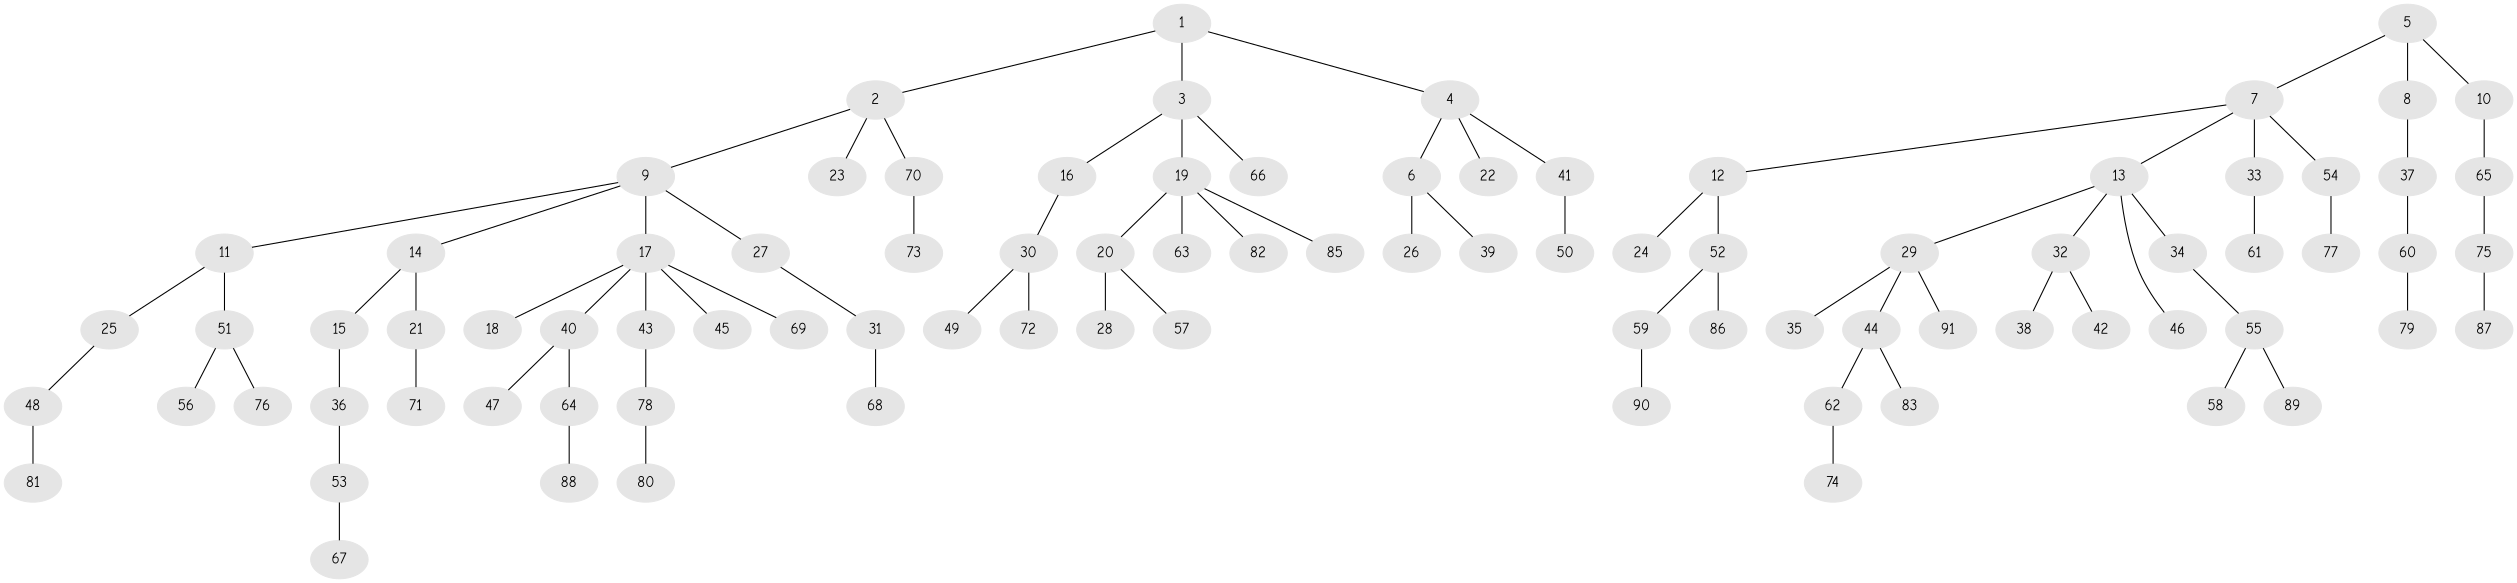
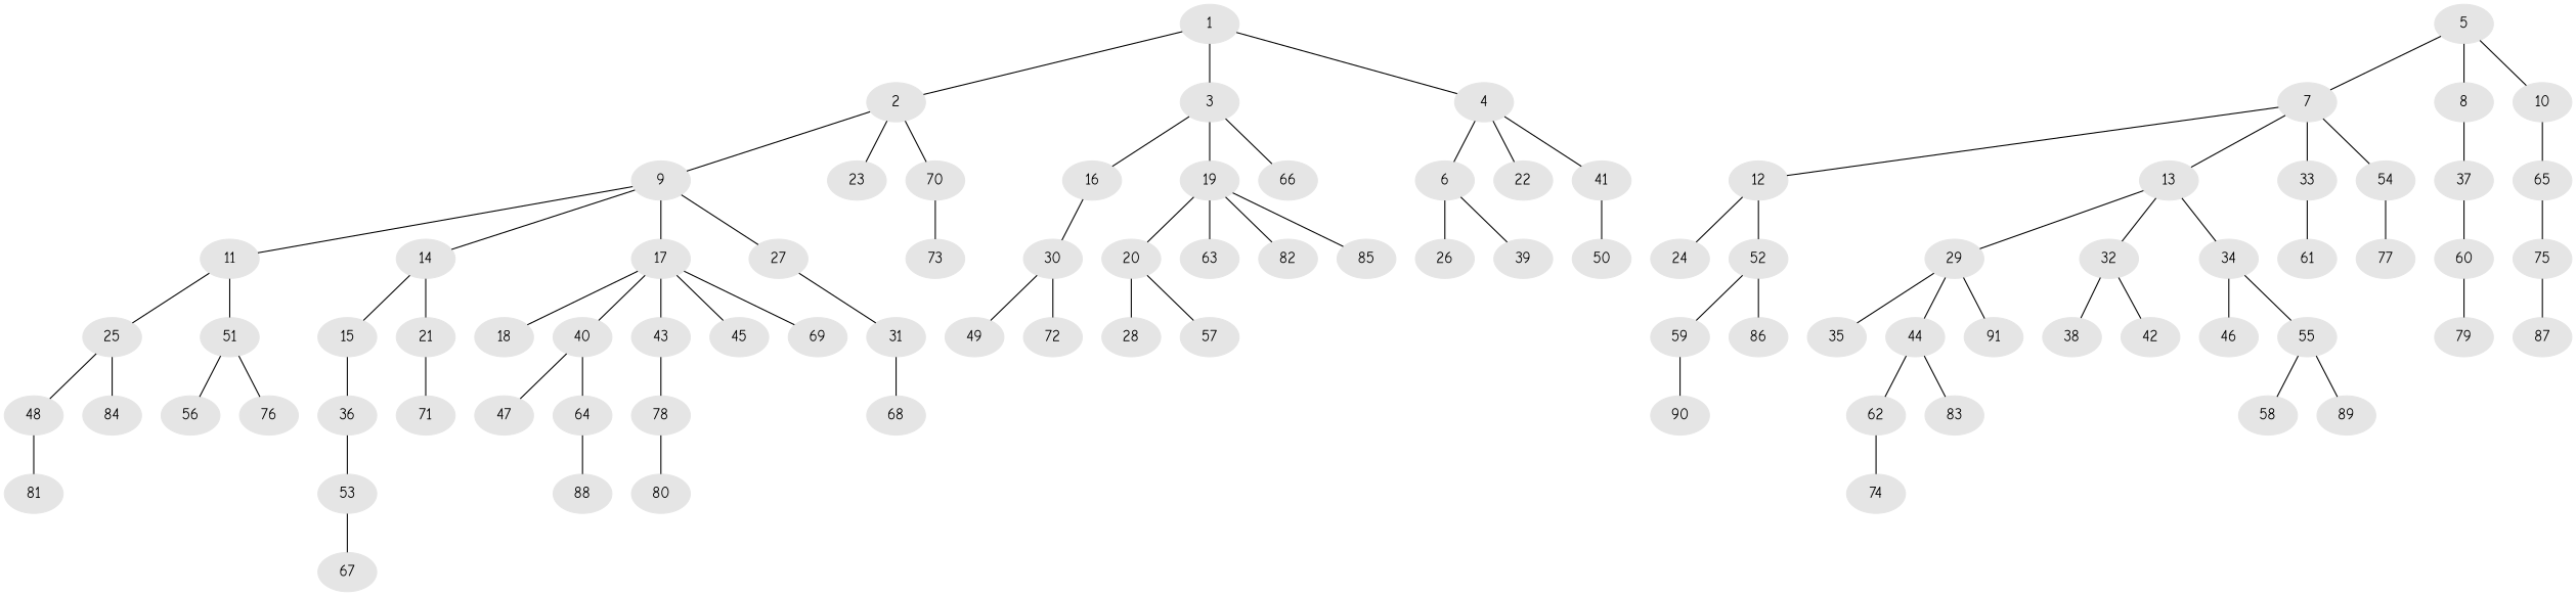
  graph {
    fontname="Comic Neue"
    node [color=gray90 fontname="Comic Neue" style=filled]
    edge [fontname="Comic Neue"]
    1
    2
    3
    4
    9
    23
    70
    16
    19
    66
    6
    22
    41
    11
    14
    17
    27
    73
    30
    20
    63
    82
    85
    5
    7
    8
    10
    26
    39
    50
    12
    13
    33
    54
    37
    65
    24
    52
    29
    32
    34
    61
    77
    60
    25
    51
    15
    21
    18
    40
    43
    45
    69
    31
    75
    48
+   84
    56
    76
    59
    86
    35
    44
    91
    38
    42
    46
    55
    36
    71
    53
    49
    72
    47
    64
    78
    28
    57
    81
    68
    62
    83
    58
    89
    67
    79
    88
    80
    74
    90
    87
    1 -- 2
    1 -- 3
    1 -- 4
    2 -- 9
    2 -- 23
    2 -- 70
    3 -- 16
    3 -- 19
    3 -- 66
    4 -- 6
    4 -- 22
    4 -- 41
    9 -- 11
    9 -- 14
    9 -- 17
    9 -- 27
    70 -- 73
    16 -- 30
    19 -- 20
    19 -- 63
    19 -- 82
    19 -- 85
    6 -- 26
    6 -- 39
    41 -- 50
    11 -- 25
    11 -- 51
    14 -- 15
    14 -- 21
    17 -- 18
    17 -- 40
    17 -- 43
    17 -- 45
    17 -- 69
    27 -- 31
    30 -- 49
    30 -- 72
    20 -- 28
    20 -- 57
    5 -- 7
    5 -- 8
    5 -- 10
    7 -- 12
    7 -- 13
    7 -- 33
    7 -- 54
    8 -- 37
    10 -- 65
    12 -- 24
    12 -- 52
    13 -- 29
    13 -- 32
    13 -- 34
    33 -- 61
    54 -- 77
    37 -- 60
    65 -- 75
    52 -- 59
    52 -- 86
    29 -- 35
    29 -- 44
    29 -- 91
    32 -- 38
    32 -- 42
-   13 -- 46
+   34 -- 46
    34 -- 55
    60 -- 79
    25 -- 48
+   25 -- 84
    51 -- 56
    51 -- 76
    15 -- 36
    21 -- 71
    40 -- 47
    40 -- 64
    43 -- 78
    31 -- 68
    75 -- 87
    48 -- 81
    59 -- 90
    44 -- 62
    44 -- 83
    55 -- 58
    55 -- 89
    36 -- 53
    53 -- 67
    64 -- 88
    78 -- 80
    62 -- 74
  }
